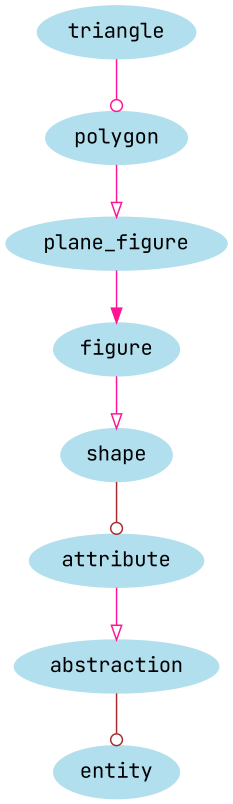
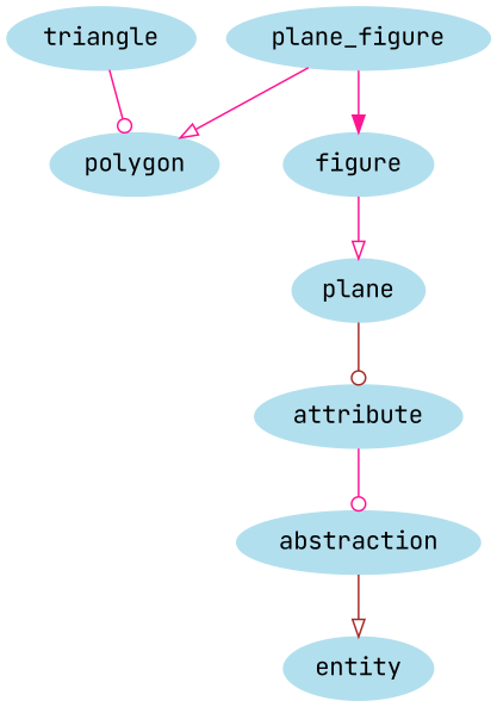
  digraph {
    fontname="JetBrains Mono"
    node [color=lightblue2 fontname="JetBrains Mono" style=filled]
    edge [arrowhead=onormal color=deeppink fontname="JetBrains Mono"]
    triangle
    polygon
    plane_figure
    figure
-   shape
+   shape [label=plane]
    attribute
    abstraction
    entity
    triangle -> polygon [arrowhead=odot]
-   polygon -> plane_figure
+   plane_figure -> polygon
    plane_figure -> figure [arrowhead=normal]
    figure -> shape
    shape -> attribute [arrowhead=odot color=brown]
-   attribute -> abstraction
-   abstraction -> entity [arrowhead=odot color=brown]
+   attribute -> abstraction [arrowhead=odot]
+   abstraction -> entity [color=brown]
  }
